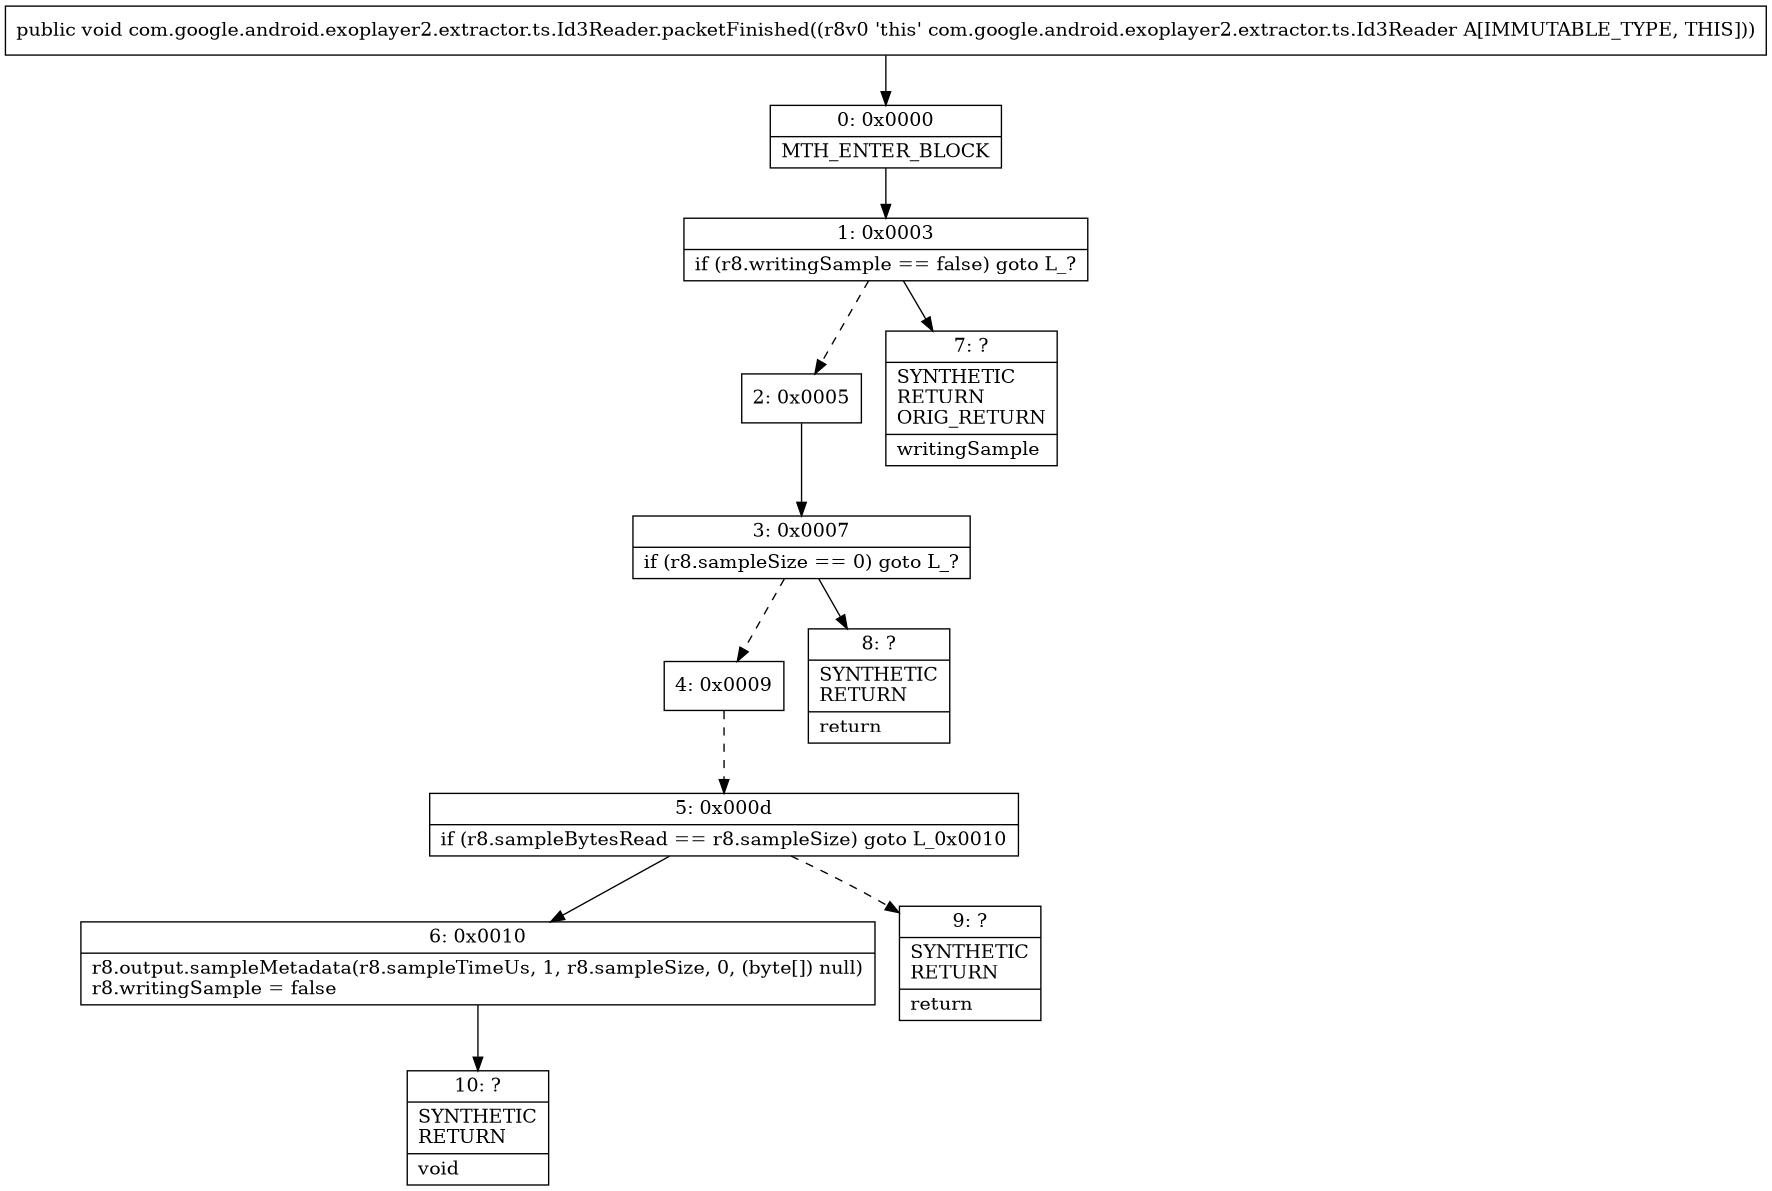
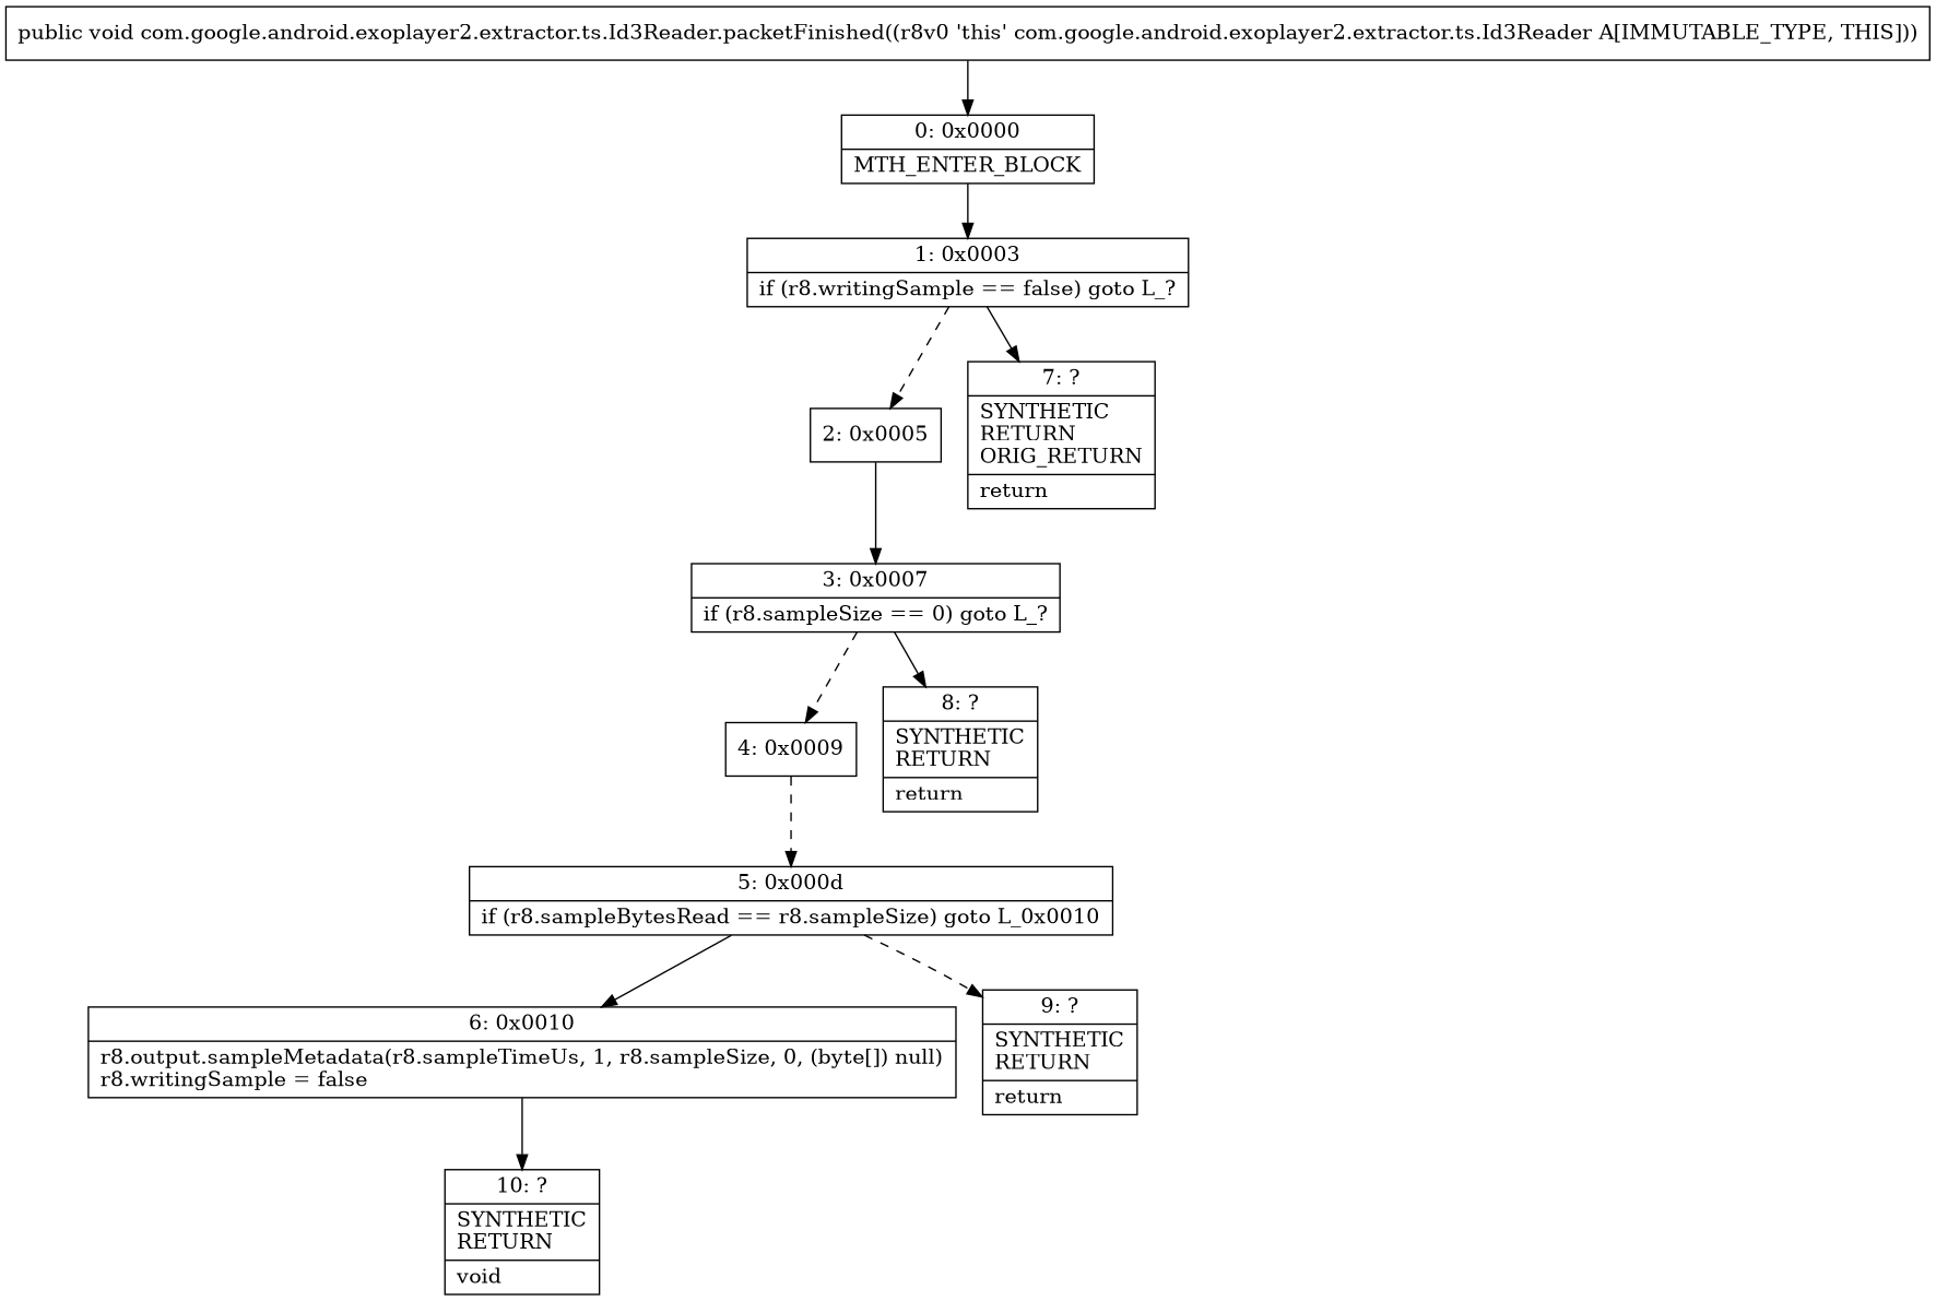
  digraph {
    node [shape=record]
    n1 [label="{0\:\ 0x0000|MTH_ENTER_BLOCK\l}"]
    n2 [label="{1\:\ 0x0003|if (r8.writingSample == false) goto L_?\l}"]
    n3 [label="{2\:\ 0x0005}"]
-   n4 [label="{7\:\ ?|SYNTHETIC\lRETURN\lORIG_RETURN\l|writingSample\l}"]
+   n4 [label="{7\:\ ?|SYNTHETIC\lRETURN\lORIG_RETURN\l|return\l}"]
    n5 [label="{3\:\ 0x0007|if (r8.sampleSize == 0) goto L_?\l}"]
    n6 [label="{4\:\ 0x0009}"]
    n7 [label="{8\:\ ?|SYNTHETIC\lRETURN\l|return\l}"]
    n8 [label="{5\:\ 0x000d|if (r8.sampleBytesRead == r8.sampleSize) goto L_0x0010\l}"]
    n9 [label="{6\:\ 0x0010|r8.output.sampleMetadata(r8.sampleTimeUs, 1, r8.sampleSize, 0, (byte[]) null)\lr8.writingSample = false\l}"]
    n10 [label="{9\:\ ?|SYNTHETIC\lRETURN\l|return\l}"]
    n11 [label="{10\:\ ?|SYNTHETIC\lRETURN\l|void\l}"]
    n12 [label="{public void com.google.android.exoplayer2.extractor.ts.Id3Reader.packetFinished((r8v0 'this' com.google.android.exoplayer2.extractor.ts.Id3Reader A[IMMUTABLE_TYPE, THIS])) }"]
    n1 -> n2
    n2 -> n3 [style=dashed]
    n2 -> n4
    n3 -> n5
    n5 -> n6 [style=dashed]
    n5 -> n7
    n6 -> n8 [style=dashed]
    n8 -> n9
    n8 -> n10 [style=dashed]
    n9 -> n11
    n12 -> n1
  }
